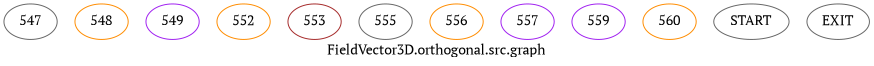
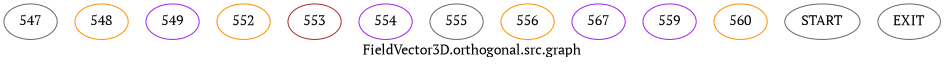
  digraph {
    label="FieldVector3D.orthogonal.src.graph"
    fontname="PT Serif"
    node [color=gray40 fontname="PT Serif"]
    n1 [label=547]
    n2 [label=548 color=darkorange]
    n3 [label=549 color=purple]
    n4 [label=552 color=darkorange]
    n5 [label=553 color=brown]
+   n6 [label=554 color=purple]
    n7 [label=555]
    n8 [label=556 color=darkorange]
-   n9 [label=557 color=purple]
+   n9 [label=567 color=purple]
    n10 [label=559 color=purple]
    n11 [label=560 color=darkorange]
    n12 [label=START]
    n13 [label=EXIT]
  }
